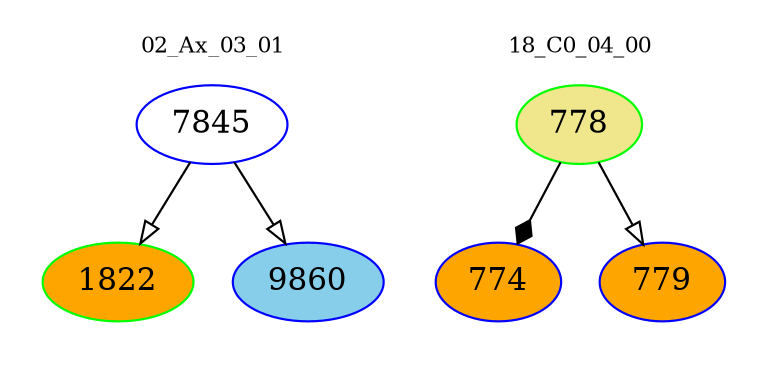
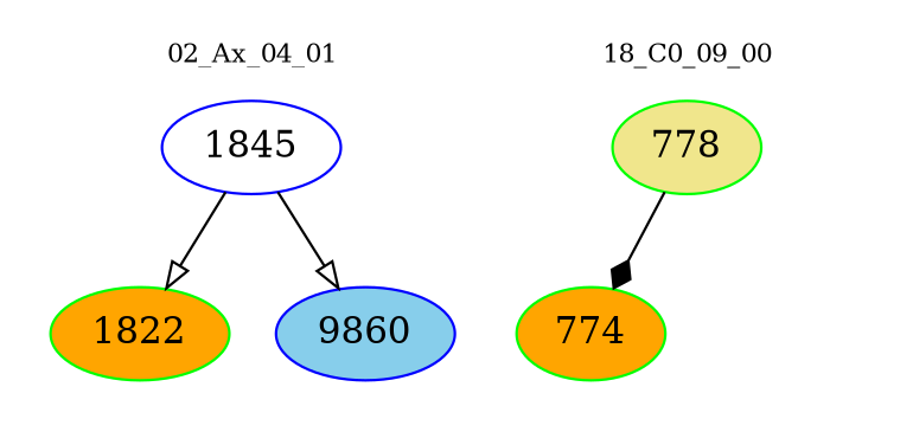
  digraph {
    node [color=blue fillcolor=orange style=filled]
    edge [arrowhead=onormal color=black]
-   n1 [fillcolor=white label=7845]
+   n1 [fillcolor=white label=1845]
    n2 [color=green label=1822]
    n3 [fillcolor=skyblue label=9860]
    n4 [color=green fillcolor=khaki label=778]
-   n5 [label=774]
-   n6 [label=779]
+   n5 [color=green label=774]
    subgraph cluster_1 {
      color=white
      fontsize=10
-     label="02_Ax_03_01"
+     label="02_Ax_04_01"
      n1
      n2
      n3
    }
    subgraph cluster_2 {
      color=white
      fontsize=10
-     label="18_C0_04_00"
+     label="18_C0_09_00"
      n4
      n5
-     n6
    }
    n1 -> n2
    n1 -> n3
    n4 -> n5 [arrowhead=diamond]
-   n4 -> n6
  }
